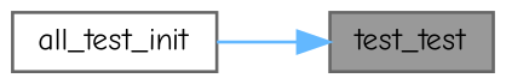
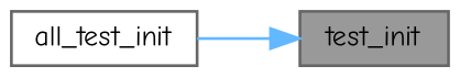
  digraph {
    rankdir=RL
    fontname="Comic Neue"
    node [fontname="Comic Neue" fontsize=10 shape=box style=filled]
-   n1 [color=gray40 fillcolor=grey60 fontcolor=black height=0.2 label=test_test width=0.4]
+   n1 [color=gray40 fillcolor=grey60 fontcolor=black height=0.2 label=test_init width=0.4]
    n2 [color=grey40 fillcolor=white height=0.2 label=all_test_init width=0.4]
    n1 -> n2 [color=steelblue1 dir=back fontname="Comic Neue" fontsize=10 labelfontname=Helvetica labelfontsize=10 style=solid]
  }
